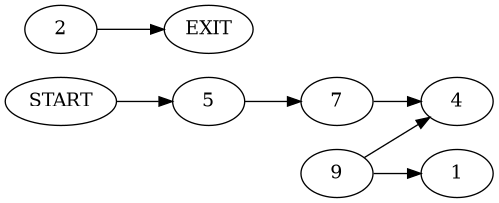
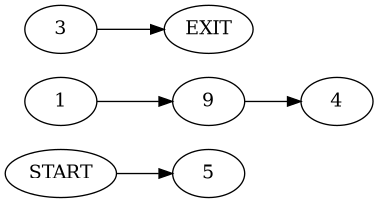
  digraph {
    rankdir=LR
    n1 [label=START]
    5
    n3 [label=9]
    1
-   7
    n6 [label=EXIT]
-   2
+   2 [label=3]
    4
    n1 -> 5
-   5 -> 7
    n3 -> 4
-   n3 -> 1
-   7 -> 4
+   1 -> n3
    2 -> n6
  }
